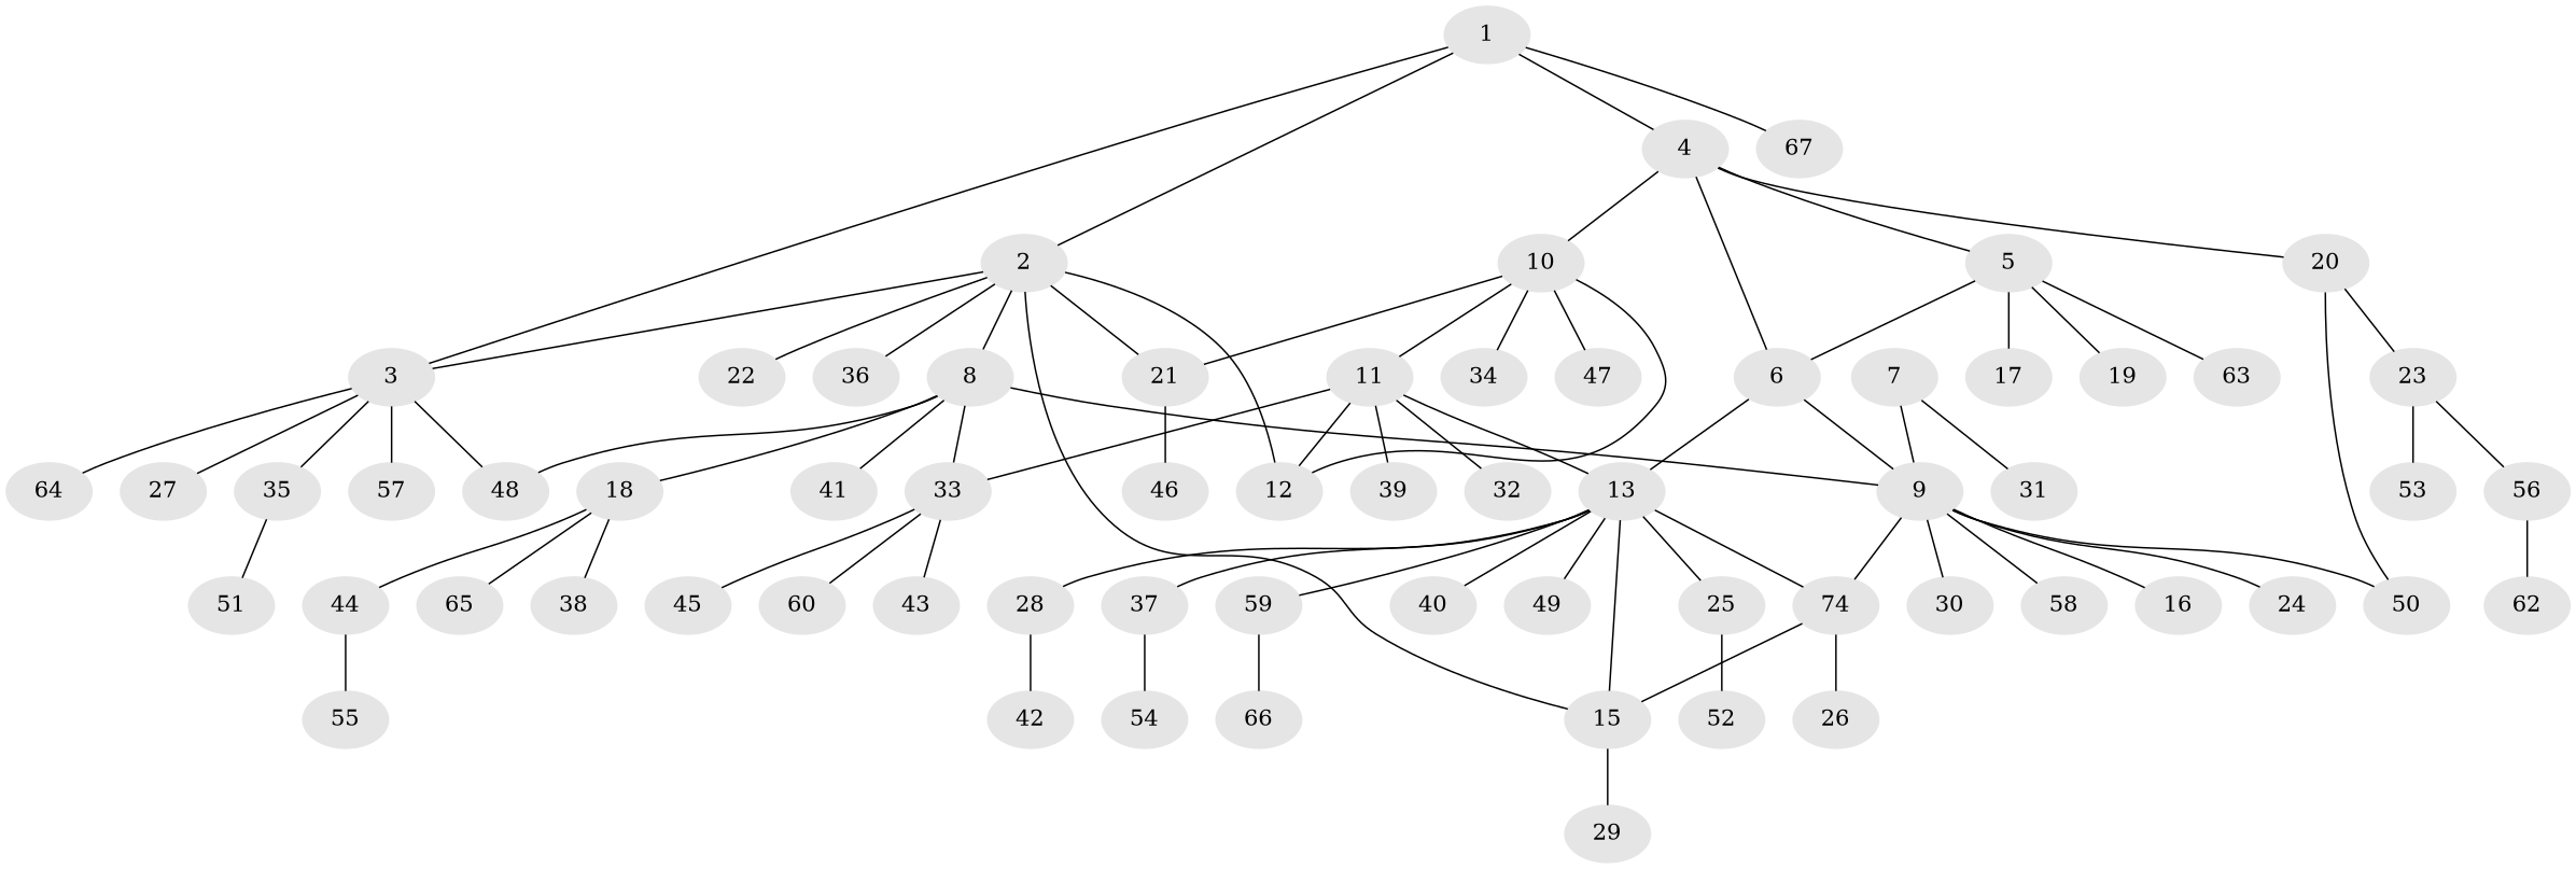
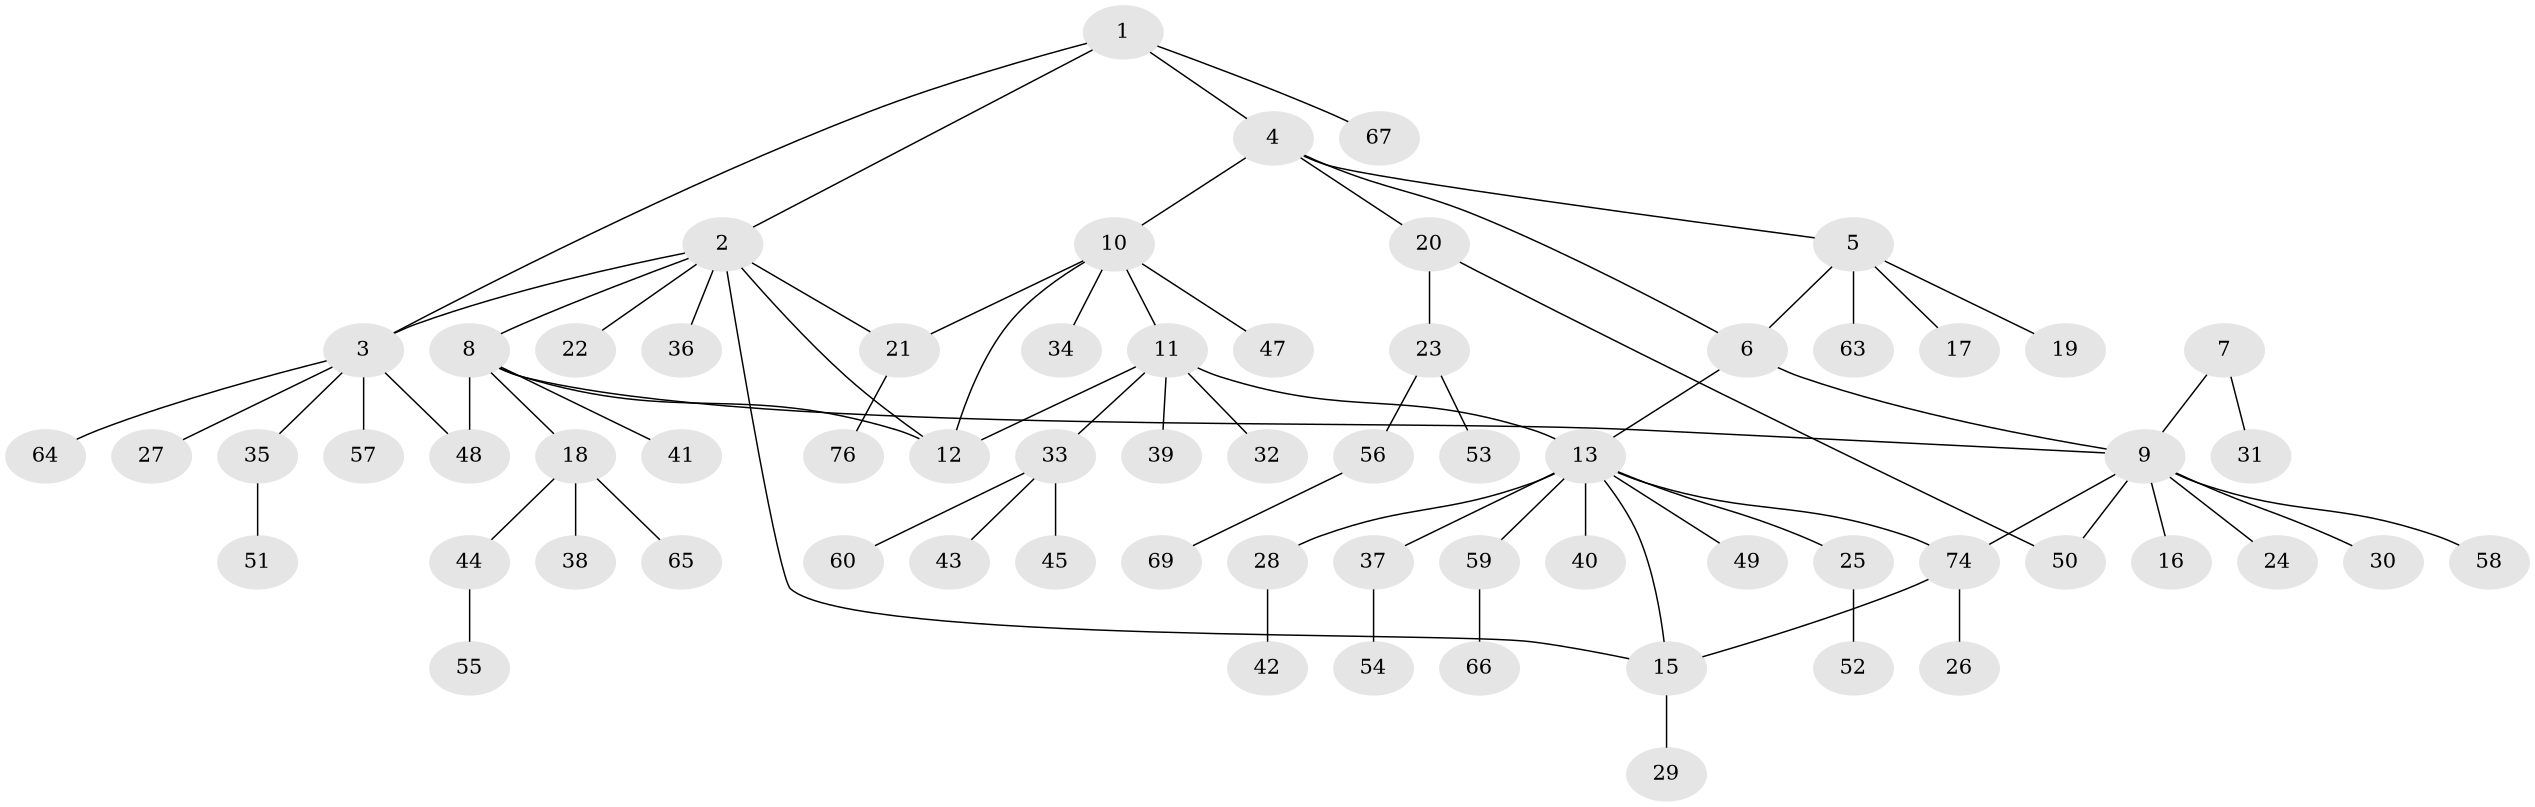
  graph {
    node [color=gray90 style=filled]
    1
    2
    3
    4
    67
    8
    12
    15
    21
    22
    36
    27
    35
    48
    57
    64
    5
    6
    10
    20
    9
    18
    41
    29
-   46
+   46 [label=76]
    51
    17
    19
    63
    13
    11
    34
    47
    50
    23
    n36 [label=74]
    16
    24
    30
    58
    25
    28
    37
    40
    49
    59
    7
    31
    38
    44
    65
    26
    32
    33
    39
    43
    45
    60
    52
    42
    54
    66
    55
    53
    56
-   62
+   62 [label=69]
    1 -- 2
    1 -- 3
    1 -- 4
    1 -- 67
    2 -- 3
    2 -- 8
    2 -- 12
    2 -- 15
    2 -- 21
    2 -- 22
    2 -- 36
    3 -- 27
    3 -- 35
    3 -- 48
    3 -- 57
    3 -- 64
    4 -- 5
    4 -- 6
    4 -- 10
    4 -- 20
-   8 -- 33
+   8 -- 12
    8 -- 48
    8 -- 9
    8 -- 18
    8 -- 41
    15 -- 29
    21 -- 46
    35 -- 51
    5 -- 6
    5 -- 17
    5 -- 19
    5 -- 63
    6 -- 9
    6 -- 13
    10 -- 12
    10 -- 21
    10 -- 11
    10 -- 34
    10 -- 47
    20 -- 50
    20 -- 23
    9 -- 50
    9 -- n36
    9 -- 16
    9 -- 24
    9 -- 30
    9 -- 58
    18 -- 38
    18 -- 44
    18 -- 65
    13 -- 15
    13 -- n36
    13 -- 25
    13 -- 28
    13 -- 37
    13 -- 40
    13 -- 49
    13 -- 59
    11 -- 12
    11 -- 13
    11 -- 32
    11 -- 33
    11 -- 39
    23 -- 53
    23 -- 56
    n36 -- 15
    n36 -- 26
    25 -- 52
    28 -- 42
    37 -- 54
    59 -- 66
    7 -- 9
    7 -- 31
    44 -- 55
    33 -- 43
    33 -- 45
    33 -- 60
    56 -- 62
  }
